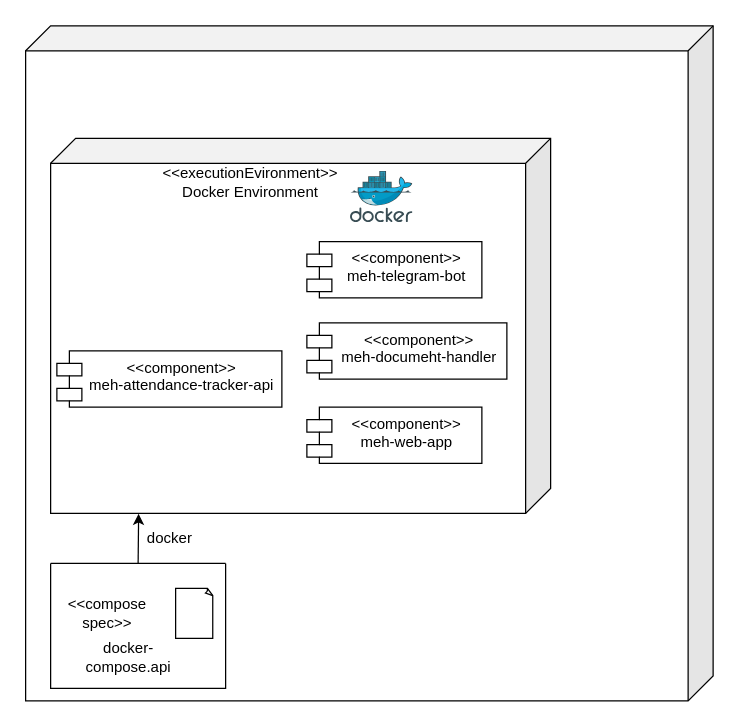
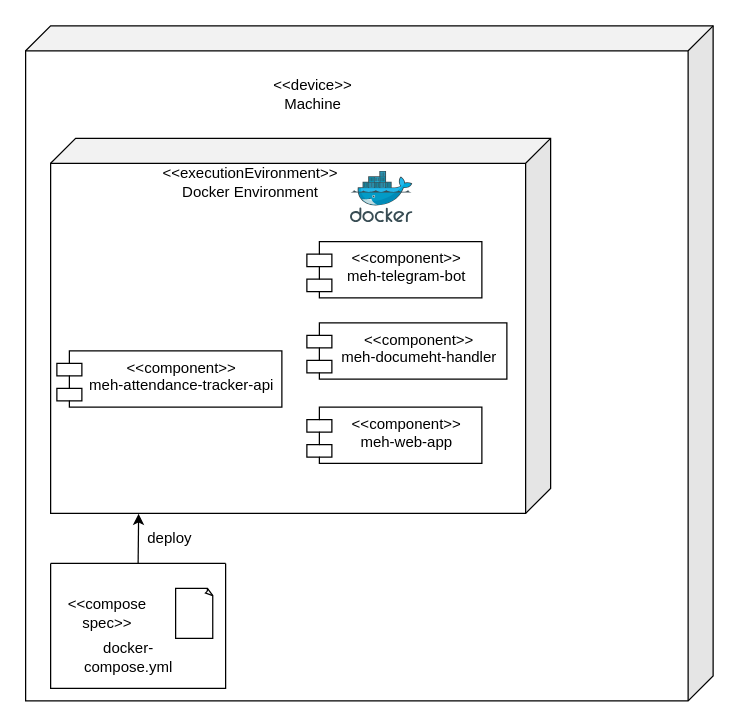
  <mxCell id="0" />
  <mxCell id="1" parent="0" />
  <mxCell id="2" value="" style="shape=cube;whiteSpace=wrap;html=1;boundedLbl=1;backgroundOutline=1;darkOpacity=0.05;darkOpacity2=0.1;flipH=1;" vertex="1" parent="1"><mxGeometry x="20" y="20" width="550" height="540" as="geometry" /></mxCell>
+ <mxCell id="3" value="&amp;lt;&amp;lt;device&amp;gt;&amp;gt;&lt;br&gt;Machine" style="text;html=1;strokeColor=none;fillColor=none;align=center;verticalAlign=middle;whiteSpace=wrap;rounded=0;" vertex="1" parent="1"><mxGeometry x="220" y="60" width="60" height="30" as="geometry" /></mxCell>
  <mxCell id="4" value="" style="shape=cube;whiteSpace=wrap;html=1;boundedLbl=1;backgroundOutline=1;darkOpacity=0.05;darkOpacity2=0.1;flipH=1;" vertex="1" parent="1"><mxGeometry x="40" y="110" width="400" height="300" as="geometry" /></mxCell>
  <mxCell id="5" value="&amp;lt;&amp;lt;executionEvironment&amp;gt;&amp;gt;&lt;br&gt;Docker Environment" style="text;html=1;strokeColor=none;fillColor=none;align=center;verticalAlign=middle;whiteSpace=wrap;rounded=0;" vertex="1" parent="1"><mxGeometry x="170" y="130" width="60" height="30" as="geometry" /></mxCell>
  <mxCell id="6" style="edgeStyle=none;html=1;exitX=0.5;exitY=0;exitDx=0;exitDy=0;entryX=0.824;entryY=1.001;entryDx=0;entryDy=0;entryPerimeter=0;startArrow=none;startFill=0;endArrow=classic;endFill=1;" edge="1" parent="1" source="7" target="4"><mxGeometry relative="1" as="geometry" /></mxCell>
  <mxCell id="7" value="" style="swimlane;startSize=0;" vertex="1" parent="1"><mxGeometry x="40" y="450" width="140" height="100" as="geometry"><mxRectangle x="-595" y="840" width="50" height="40" as="alternateBounds" /></mxGeometry></mxCell>
  <mxCell id="8" value="" style="whiteSpace=wrap;html=1;shape=mxgraph.basic.document" vertex="1" parent="7"><mxGeometry x="100" y="20" width="30" height="40" as="geometry" /></mxCell>
- <mxCell id="9" value="docker-compose.api" style="text;html=1;strokeColor=none;fillColor=none;align=center;verticalAlign=middle;whiteSpace=wrap;rounded=0;" vertex="1" parent="7"><mxGeometry x="10" y="60" width="105" height="30" as="geometry" /></mxCell>
+ <mxCell id="9" value="docker-compose.yml" style="text;html=1;strokeColor=none;fillColor=none;align=center;verticalAlign=middle;whiteSpace=wrap;rounded=0;" vertex="1" parent="7"><mxGeometry x="10" y="60" width="105" height="30" as="geometry" /></mxCell>
  <mxCell id="10" value="&amp;lt;&amp;lt;compose spec&amp;gt;&amp;gt;" style="text;html=1;strokeColor=none;fillColor=none;align=center;verticalAlign=middle;whiteSpace=wrap;rounded=0;" vertex="1" parent="7"><mxGeometry x="-7.5" y="25" width="105" height="30" as="geometry" /></mxCell>
- <mxCell id="11" value="docker" style="text;html=1;align=center;verticalAlign=middle;resizable=0;points=[];autosize=1;strokeColor=none;fillColor=none;" vertex="1" parent="1"><mxGeometry x="110" y="420" width="50" height="20" as="geometry" /></mxCell>
+ <mxCell id="11" value="deploy" style="text;html=1;align=center;verticalAlign=middle;resizable=0;points=[];autosize=1;strokeColor=none;fillColor=none;" vertex="1" parent="1"><mxGeometry x="110" y="420" width="50" height="20" as="geometry" /></mxCell>
  <mxCell id="12" value="&lt;&lt;component&gt;&gt;&#10;meh-telegram-bot" style="shape=module;align=left;spacingLeft=20;align=center;verticalAlign=top;direction=east;flipV=0;flipH=0;" vertex="1" parent="1"><mxGeometry x="245" y="192.5" width="140" height="45" as="geometry" /></mxCell>
  <mxCell id="13" value="&lt;&lt;component&gt;&gt;&#10;meh-documeht-handler&#10;" style="shape=module;align=left;spacingLeft=20;align=center;verticalAlign=top;direction=east;flipV=0;flipH=0;" vertex="1" parent="1"><mxGeometry x="245" y="257.5" width="160" height="45" as="geometry" /></mxCell>
  <mxCell id="14" value="&lt;&lt;component&gt;&gt;&#10;meh-web-app&#10;&#10;" style="shape=module;align=left;spacingLeft=20;align=center;verticalAlign=top;direction=east;flipV=0;flipH=0;" vertex="1" parent="1"><mxGeometry x="245" y="325" width="140" height="45" as="geometry" /></mxCell>
  <mxCell id="15" value="&lt;&lt;component&gt;&gt;&#10;meh-attendance-tracker-api&#10;" style="shape=module;align=left;spacingLeft=20;align=center;verticalAlign=top;direction=east;flipV=0;flipH=0;" vertex="1" parent="1"><mxGeometry x="45" y="280" width="180" height="45" as="geometry" /></mxCell>
  <mxCell id="16" value="" style="sketch=0;aspect=fixed;html=1;points=[];align=center;image;fontSize=12;image=img/lib/mscae/Docker.svg;" vertex="1" parent="1"><mxGeometry x="280" y="136.5" width="50" height="41" as="geometry" /></mxCell>
